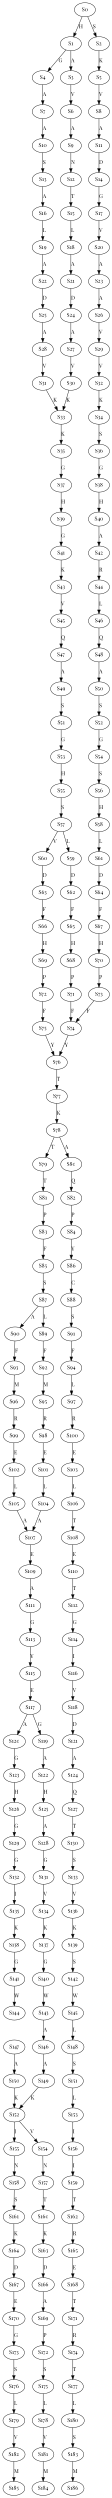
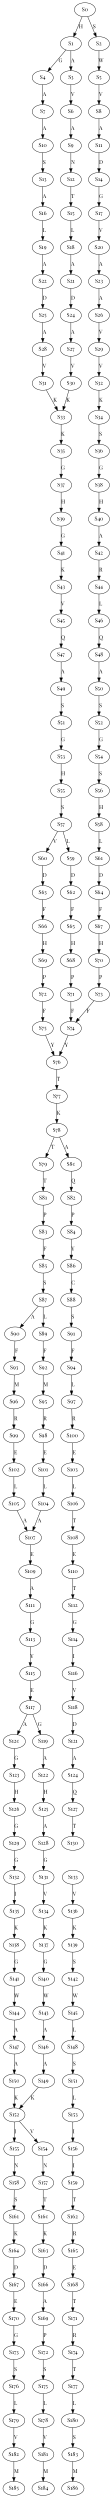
  strict digraph {
    fontname="Playfair Display"
    node [fontname="Playfair Display"]
    edge [fontname="Playfair Display"]
    S0
    S1
    S2
    S3
    S4
    S5
    S6
    S7
    S8
    S9
    S10
    S11
    S12
    S13
    S14
    S15
    S16
    S17
    S18
    S19
    S20
    S21
    S22
    S23
    S24
    S25
    S26
    S27
    S28
    S29
    S30
    S31
    S32
    S33
    S34
    S35
    S36
    S37
    S38
    S39
    S40
    S41
    S42
    S43
    S44
    S45
    S46
    S47
    S48
    S49
    S50
    S51
    S52
    S53
    S54
    S55
    S56
    S57
    S58
    S59
    S60
    S61
    S62
    S63
    S64
    S65
    S66
    S67
    S68
    S69
    S70
    S71
    S72
    S73
    S74
    S75
    S76
    S77
    S78
    S79
    S80
    S81
    S82
    S83
    S84
    S85
    S86
    S87
    S88
    S89
    S90
    S91
    S92
    S93
    S94
    S95
    S96
    S97
    S98
    S99
    S100
    S101
    S102
    S103
    S104
    S105
    S106
    S107
    S108
    S109
    S110
    S111
    S112
    S113
    S114
    S115
    S116
    S117
    S118
    S119
    S120
    S121
    S122
    S123
    S124
    S125
    S126
    S127
    S128
    S129
    S130
    S131
    S132
    S133
    S134
    S135
    S136
    S137
    S138
    S139
    S140
    S141
    S142
    S143
    S144
    S145
    S146
    S147
    S148
    S149
    S150
    S151
    S152
    S153
    S154
    S155
    S156
    S157
    S158
    S159
    S160
    S161
    S162
    S163
    S164
    S165
    S166
    S167
    S168
    S169
    S170
    S171
    S172
    S173
    S174
    S175
    S176
    S177
    S178
    S179
    S180
    S181
    S182
    S183
    S184
    S185
    S186
    S0 -> S1 [label=H]
    S0 -> S2 [label=S]
    S1 -> S3 [label=A]
    S1 -> S4 [label=G]
-   S2 -> S5 [label=K]
+   S2 -> S5 [label=W]
    S3 -> S6 [label=V]
    S4 -> S7 [label=A]
    S5 -> S8 [label=V]
    S6 -> S9 [label=A]
    S7 -> S10 [label=A]
    S8 -> S11 [label=A]
    S9 -> S12 [label=N]
    S10 -> S13 [label=S]
    S11 -> S14 [label=D]
    S12 -> S15 [label=T]
    S13 -> S16 [label=A]
    S14 -> S17 [label=G]
    S15 -> S18 [label=L]
    S16 -> S19 [label=L]
    S17 -> S20 [label=V]
    S18 -> S21 [label=A]
    S19 -> S22 [label=A]
    S20 -> S23 [label=A]
    S21 -> S24 [label=D]
    S22 -> S25 [label=D]
    S23 -> S26 [label=A]
    S24 -> S27 [label=A]
    S25 -> S28 [label=A]
    S26 -> S29 [label=V]
    S27 -> S30 [label=V]
    S28 -> S31 [label=V]
    S29 -> S32 [label=V]
    S30 -> S33 [label=K]
    S31 -> S33 [label=K]
    S32 -> S34 [label=K]
    S33 -> S35 [label=K]
    S34 -> S36 [label=S]
    S35 -> S37 [label=G]
    S36 -> S38 [label=G]
    S37 -> S39 [label=H]
    S38 -> S40 [label=H]
    S39 -> S41 [label=G]
    S40 -> S42 [label=A]
    S41 -> S43 [label=K]
    S42 -> S44 [label=R]
    S43 -> S45 [label=V]
    S44 -> S46 [label=L]
    S45 -> S47 [label=Q]
    S46 -> S48 [label=Q]
    S47 -> S49 [label=A]
    S48 -> S50 [label=A]
    S49 -> S51 [label=S]
    S50 -> S52 [label=S]
    S51 -> S53 [label=G]
    S52 -> S54 [label=G]
    S53 -> S55 [label=H]
    S54 -> S56 [label=S]
    S55 -> S57 [label=S]
    S56 -> S58 [label=H]
    S57 -> S59 [label=L]
    S57 -> S60 [label=V]
    S58 -> S61 [label=L]
    S59 -> S62 [label=D]
    S60 -> S63 [label=D]
    S61 -> S64 [label=D]
    S62 -> S65 [label=F]
    S63 -> S66 [label=F]
    S64 -> S67 [label=F]
    S65 -> S68 [label=H]
    S66 -> S69 [label=H]
    S67 -> S70 [label=H]
    S68 -> S71 [label=P]
    S69 -> S72 [label=P]
    S70 -> S73 [label=P]
    S71 -> S74 [label=F]
    S72 -> S75 [label=F]
    S73 -> S74 [label=F]
    S74 -> S76 [label=Y]
    S75 -> S76 [label=Y]
    S76 -> S77 [label=T]
    S77 -> S78 [label=K]
    S78 -> S79 [label=T]
    S78 -> S80 [label=A]
    S79 -> S81 [label=T]
    S80 -> S82 [label=Q]
    S81 -> S83 [label=P]
    S82 -> S84 [label=P]
    S83 -> S85 [label=F]
    S84 -> S86 [label=Y]
    S85 -> S87 [label=S]
    S86 -> S88 [label=C]
    S87 -> S89 [label=L]
    S87 -> S90 [label=A]
    S88 -> S91 [label=S]
    S89 -> S92 [label=F]
    S90 -> S93 [label=F]
    S91 -> S94 [label=F]
    S92 -> S95 [label=M]
    S93 -> S96 [label=M]
    S94 -> S97 [label=L]
    S95 -> S98 [label=R]
    S96 -> S99 [label=R]
    S97 -> S100 [label=R]
    S98 -> S101 [label=E]
    S99 -> S102 [label=E]
    S100 -> S103 [label=E]
    S101 -> S104 [label=L]
    S102 -> S105 [label=L]
    S103 -> S106 [label=L]
    S104 -> S107 [label=A]
    S105 -> S107 [label=A]
    S106 -> S108 [label=T]
    S107 -> S109 [label=E]
    S108 -> S110 [label=E]
    S109 -> S111 [label=A]
    S110 -> S112 [label=T]
    S111 -> S113 [label=G]
    S112 -> S114 [label=G]
    S113 -> S115 [label=Y]
    S114 -> S116 [label=I]
    S115 -> S117 [label=E]
    S116 -> S118 [label=V]
    S117 -> S119 [label=G]
    S117 -> S120 [label=A]
    S118 -> S121 [label=D]
    S119 -> S122 [label=A]
    S120 -> S123 [label=G]
    S121 -> S124 [label=A]
    S122 -> S125 [label=H]
    S123 -> S126 [label=H]
    S124 -> S127 [label=Q]
    S125 -> S128 [label=A]
    S126 -> S129 [label=G]
    S127 -> S130 [label=T]
    S128 -> S131 [label=G]
    S129 -> S132 [label=G]
-   S130 -> S133 [label=S]
    S131 -> S134 [label=V]
    S132 -> S135 [label=I]
    S133 -> S136 [label=V]
    S134 -> S137 [label=K]
    S135 -> S138 [label=K]
    S136 -> S139 [label=K]
    S137 -> S140 [label=G]
    S138 -> S141 [label=G]
    S139 -> S142 [label=S]
    S140 -> S143 [label=W]
    S141 -> S144 [label=W]
    S142 -> S145 [label=W]
    S143 -> S146 [label=A]
+   S144 -> S147 [label=A]
    S145 -> S148 [label=L]
    S146 -> S149 [label=A]
    S147 -> S150 [label=A]
    S148 -> S151 [label=S]
    S149 -> S152 [label=K]
    S150 -> S152 [label=K]
    S151 -> S153 [label=L]
    S152 -> S154 [label=V]
    S152 -> S155 [label=I]
    S153 -> S156 [label=I]
    S154 -> S157 [label=N]
    S155 -> S158 [label=N]
    S156 -> S159 [label=I]
    S157 -> S160 [label=T]
    S158 -> S161 [label=S]
    S159 -> S162 [label=T]
    S160 -> S163 [label=K]
    S161 -> S164 [label=K]
    S162 -> S165 [label=R]
    S163 -> S166 [label=D]
    S164 -> S167 [label=D]
    S165 -> S168 [label=E]
    S166 -> S169 [label=A]
    S167 -> S170 [label=E]
    S168 -> S171 [label=T]
    S169 -> S172 [label=P]
    S170 -> S173 [label=G]
    S171 -> S174 [label=R]
    S172 -> S175 [label=S]
    S173 -> S176 [label=S]
    S174 -> S177 [label=T]
    S175 -> S178 [label=L]
    S176 -> S179 [label=L]
    S177 -> S180 [label=L]
    S178 -> S181 [label=V]
    S179 -> S182 [label=V]
    S180 -> S183 [label=S]
    S181 -> S184 [label=M]
    S182 -> S185 [label=M]
    S183 -> S186 [label=M]
  }
